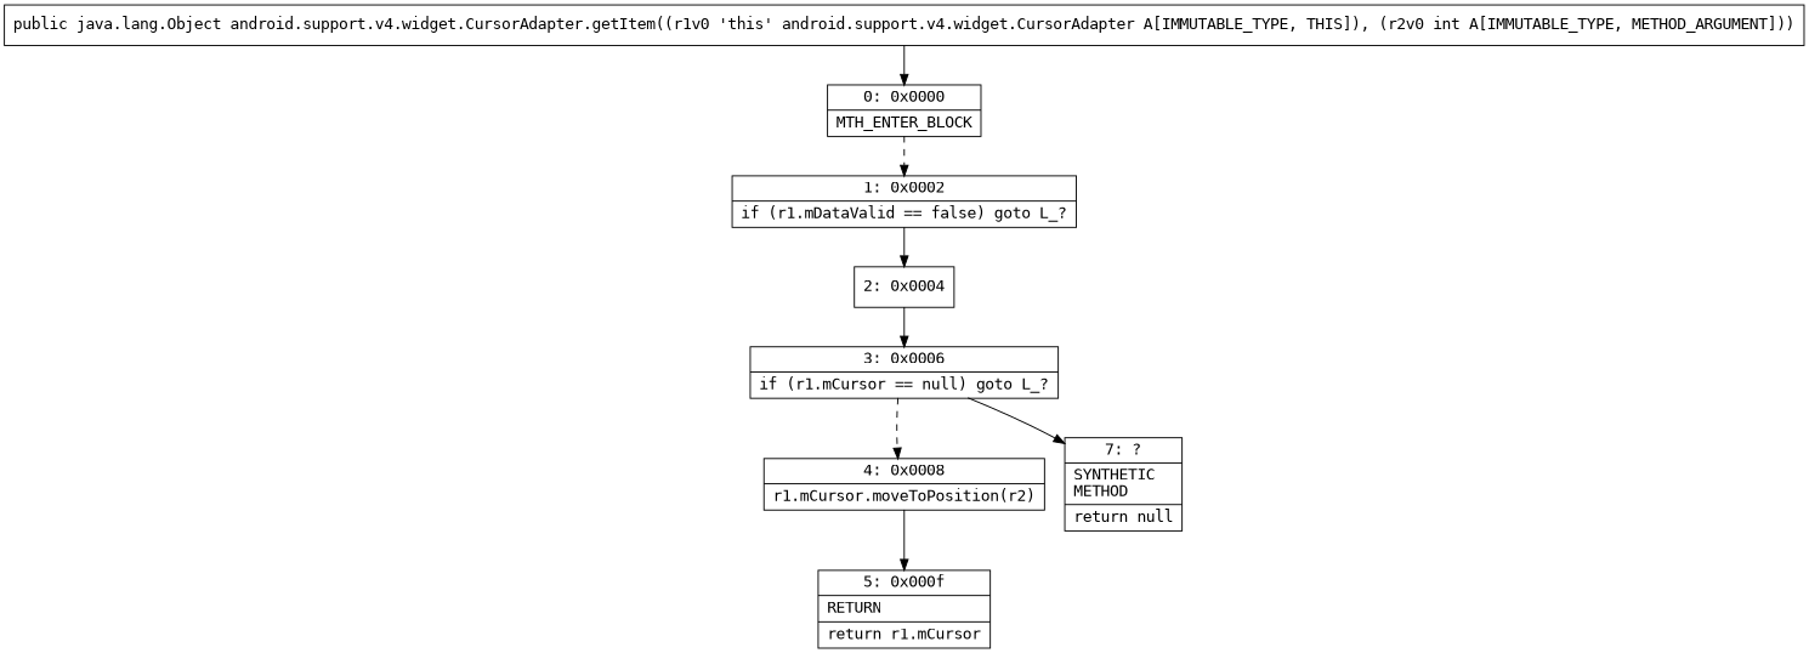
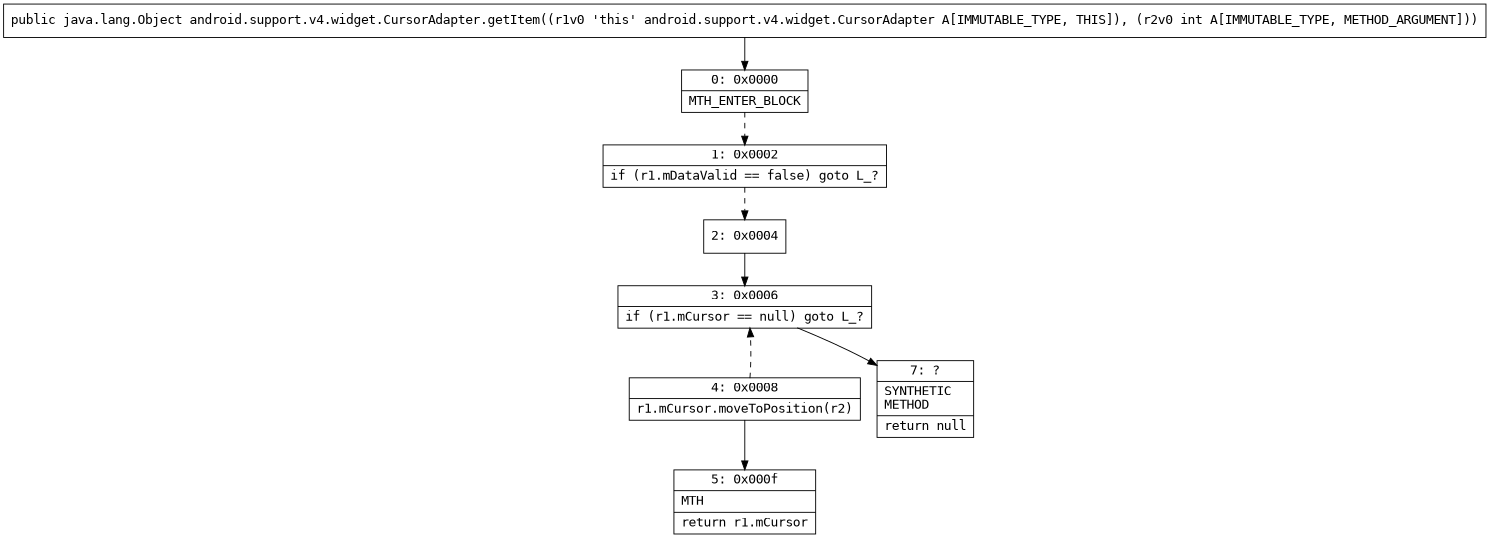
  digraph {
    fontname="DejaVu Sans Mono"
    node [fontname="DejaVu Sans Mono" shape=record]
    edge [fontname="DejaVu Sans Mono"]
    n1 [label="{0\:\ 0x0000|MTH_ENTER_BLOCK\l}"]
    n2 [label="{1\:\ 0x0002|if (r1.mDataValid == false) goto L_?\l}"]
    n3 [label="{2\:\ 0x0004}"]
    n4 [label="{3\:\ 0x0006|if (r1.mCursor == null) goto L_?\l}"]
    n5 [label="{4\:\ 0x0008|r1.mCursor.moveToPosition(r2)\l}"]
    n6 [label="{7\:\ ?|SYNTHETIC\lMETHOD\l|return null\l}"]
-   n7 [label="{5\:\ 0x000f|RETURN\l|return r1.mCursor\l}"]
+   n7 [label="{5\:\ 0x000f|MTH\l|return r1.mCursor\l}"]
    n8 [label="{public java.lang.Object android.support.v4.widget.CursorAdapter.getItem((r1v0 'this' android.support.v4.widget.CursorAdapter A[IMMUTABLE_TYPE, THIS]), (r2v0 int A[IMMUTABLE_TYPE, METHOD_ARGUMENT])) }"]
    n1 -> n2 [style=dashed]
-   n2 -> n3 [style=solid]
+   n2 -> n3 [style=dashed]
    n3 -> n4
-   n4 -> n5 [style=dashed]
+   n5 -> n4 [style=dashed]
    n4 -> n6
    n5 -> n7
    n8 -> n1
  }
